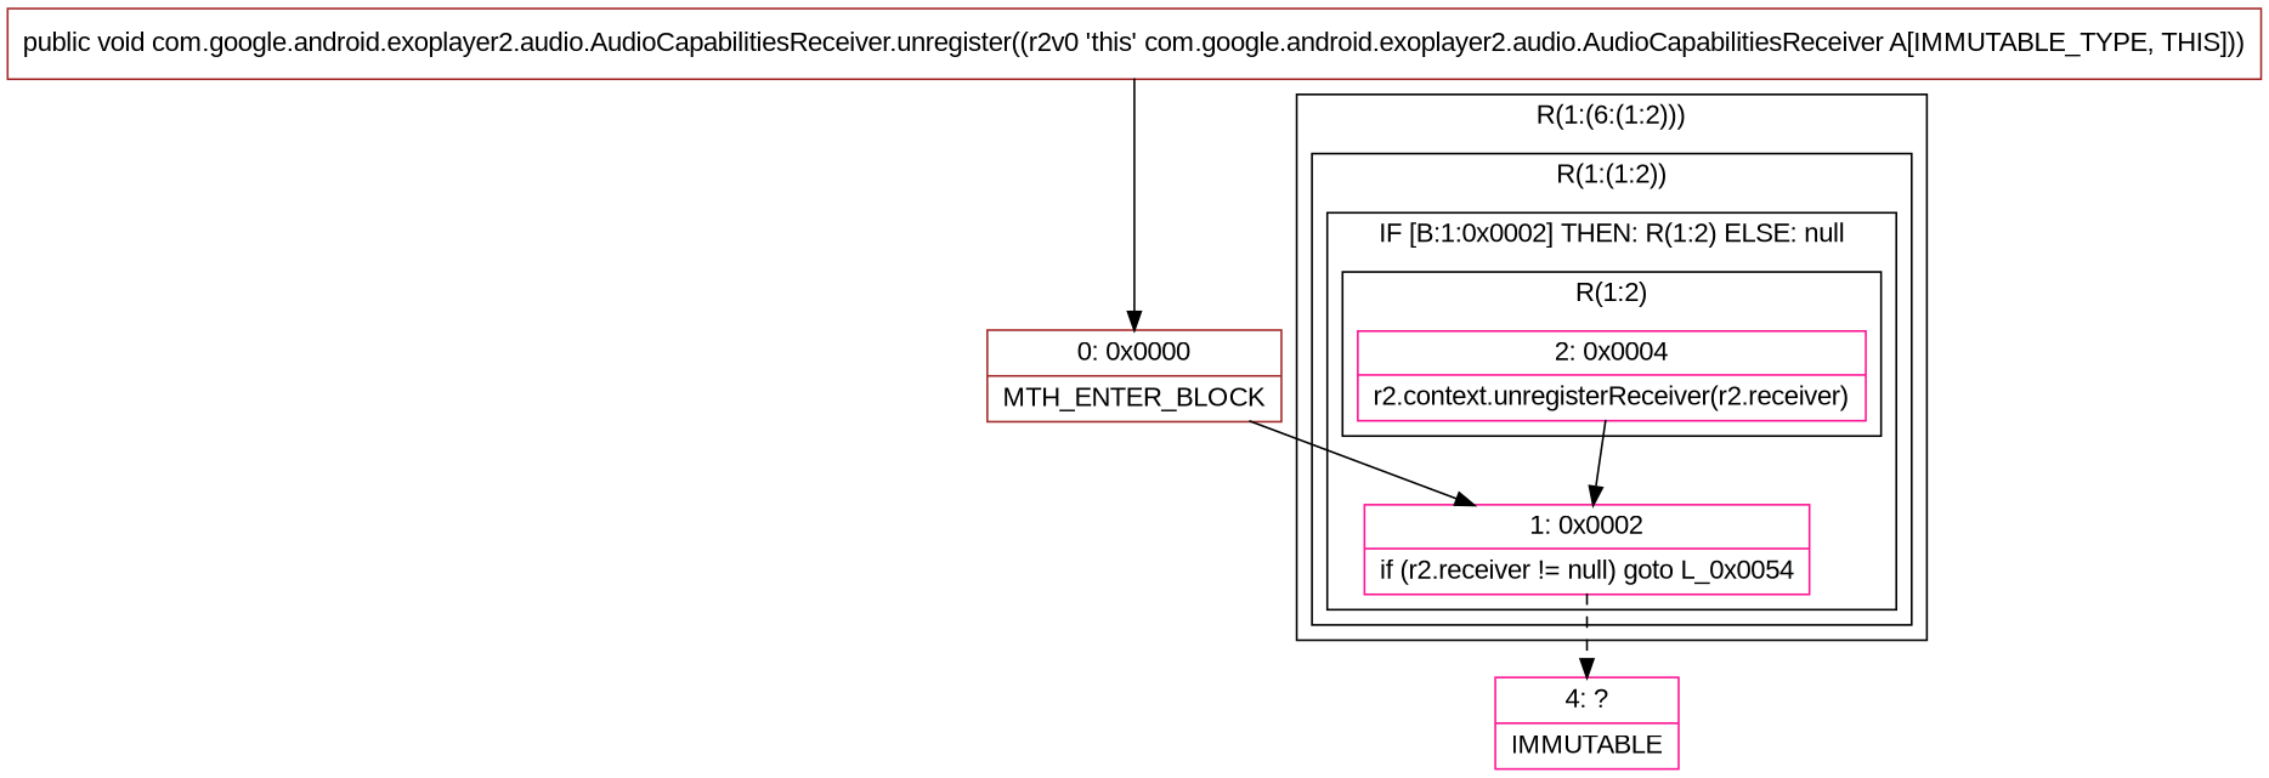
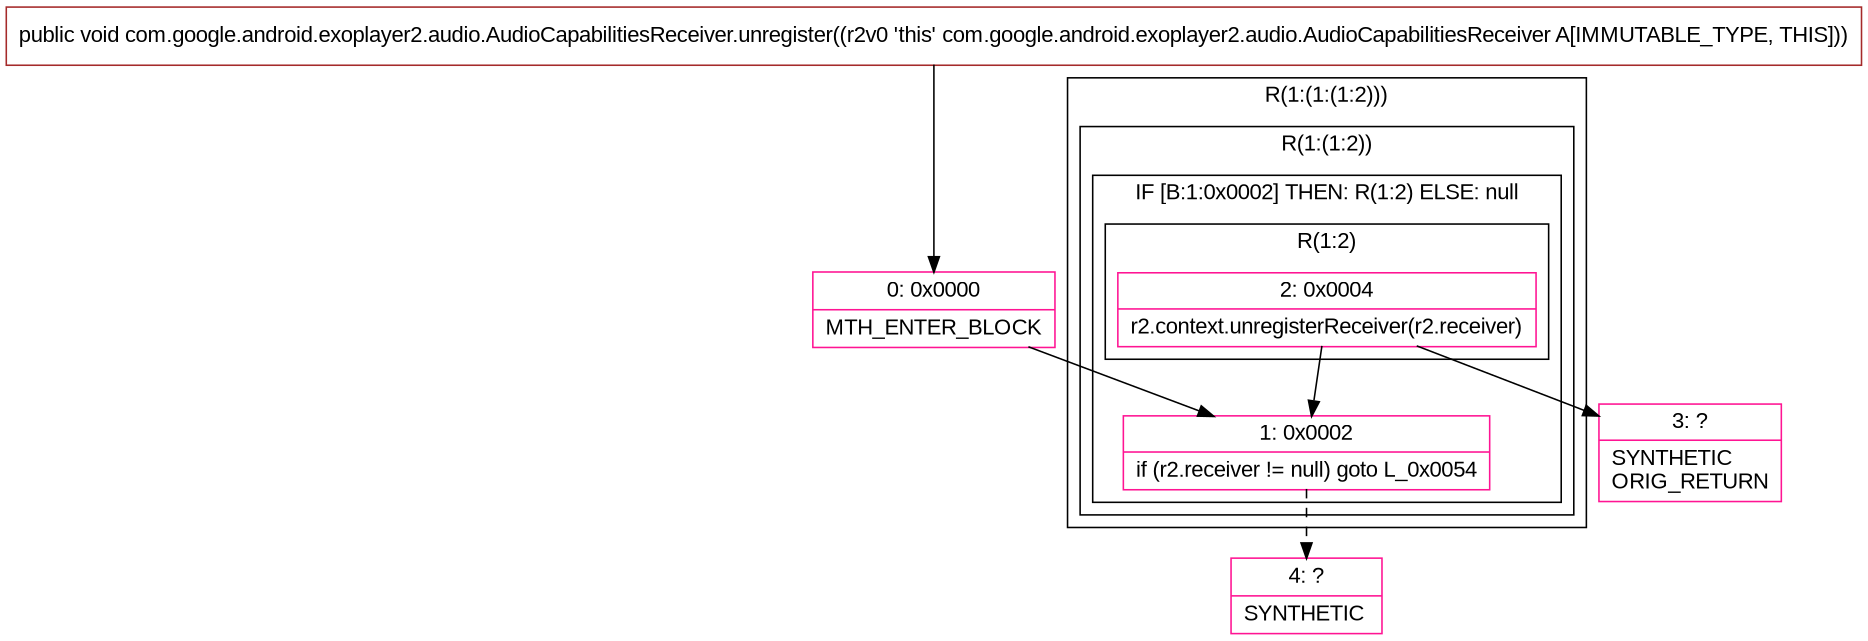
  digraph {
    fontname="Liberation Sans"
    node [color=deeppink fontname="Liberation Sans" shape=record]
    edge [fontname="Liberation Sans"]
    n1 [label="{2\:\ 0x0004|r2.context.unregisterReceiver(r2.receiver)\l}"]
    n2 [label="{1\:\ 0x0002|if (r2.receiver != null) goto L_0x0054\l}"]
-   n4 [label="{4\:\ ?|IMMUTABLE\l}"]
-   n5 [color=brown label="{0\:\ 0x0000|MTH_ENTER_BLOCK\l}"]
+   n3 [label="{3\:\ ?|SYNTHETIC\lORIG_RETURN\l}"]
+   n4 [label="{4\:\ ?|SYNTHETIC\l}"]
+   n5 [label="{0\:\ 0x0000|MTH_ENTER_BLOCK\l}"]
    n6 [color=brown label="{public void com.google.android.exoplayer2.audio.AudioCapabilitiesReceiver.unregister((r2v0 'this' com.google.android.exoplayer2.audio.AudioCapabilitiesReceiver A[IMMUTABLE_TYPE, THIS])) }"]
    subgraph cluster_1 {
-     label="R(1:(6:(1:2)))"
+     label="R(1:(1:(1:2)))"
      subgraph cluster_2 {
        label="R(1:(1:2))"
        subgraph cluster_3 {
          label="IF [B:1:0x0002] THEN: R(1:2) ELSE: null"
          n2
          subgraph cluster_4 {
            label="R(1:2)"
            n1
          }
        }
      }
    }
    n1 -> n2
+   n1 -> n3
    n2 -> n4 [style=dashed]
    n5 -> n2
    n6 -> n5
  }
